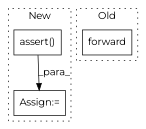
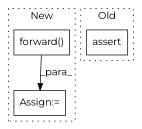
  digraph {
    fontname=Montserrat
    node [shape=box fontname=Montserrat]
-   n1 [a=75 l="12,1" label="assert()" s="4642,4659"]
+   n1 [a=75 l="12,1" label="forward()" s="4642,4659"]
    n2 [a=68 l=3 label="Assign:=" s=4639]
-   n3 [a=65 l=7 label=forward s=3353]
+   n3 [a=65 l=7 label=assert s=3353]
    subgraph cluster_1 {
      label=New
      style=dotted
      n1
      n2
    }
    subgraph cluster_2 {
      label=Old
      style=dotted
      n3
    }
    n1 -> n2 [label=_para_ fontname=Montserrat]
  }
